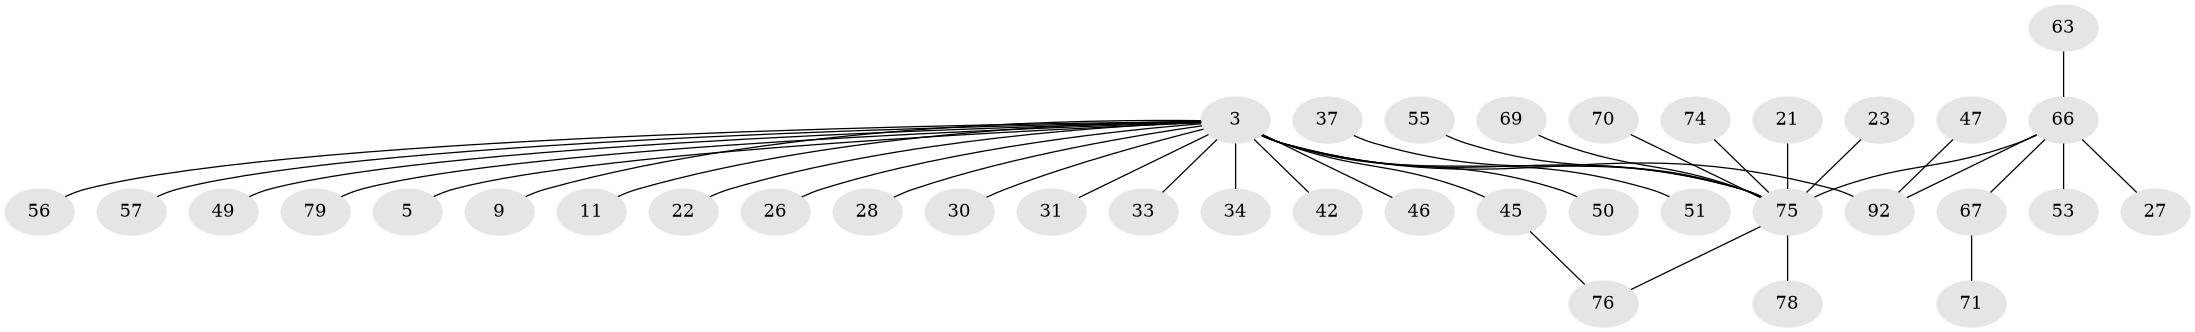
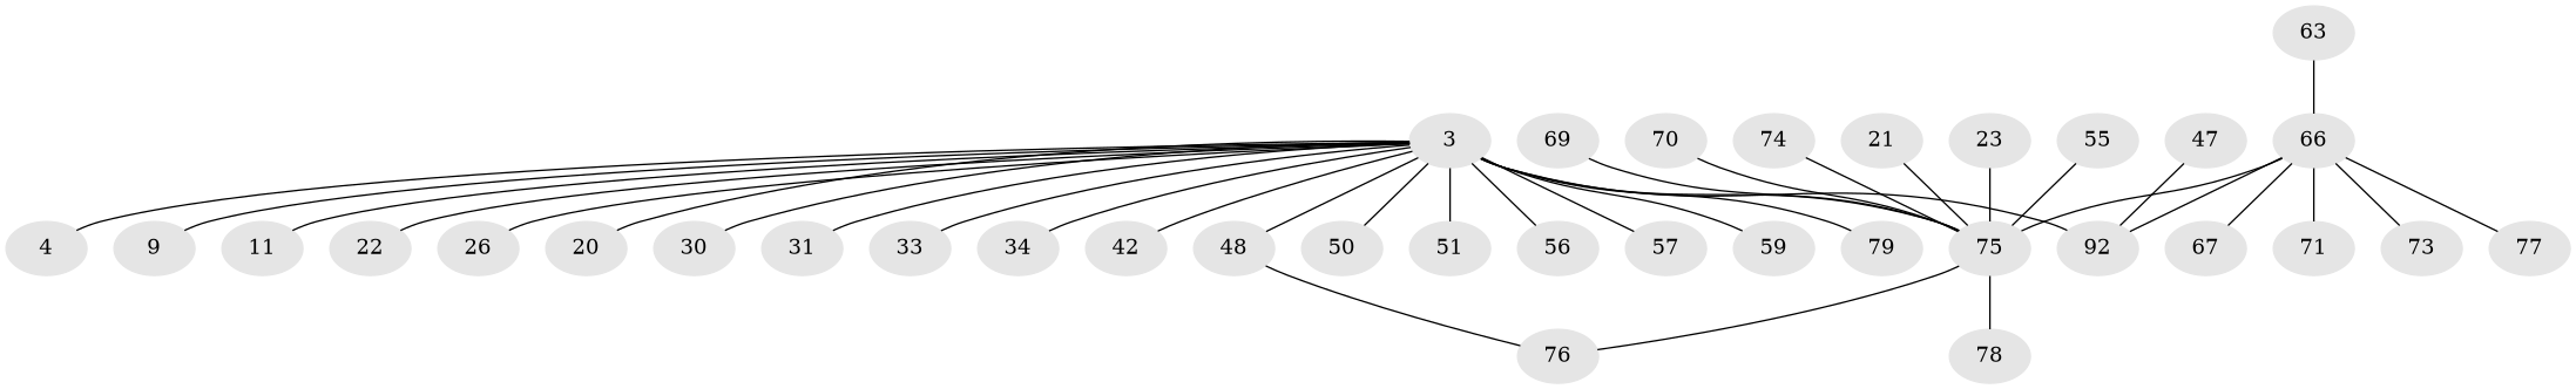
  graph {
    node [color=gray90 style=filled]
    3 [super="+1"]
-   4 [label=5]
+   4
    9
    11
    22
    26 [super="+18"]
-   28
+   28 [label=20]
    30
    31
    33
    34
    42
-   46
-   48 [super="+35" label=45]
+   48 [super="+35"]
    50
    51
    56
    57
-   59 [label=49]
+   59
    n20 [label=92 super="+58+40"]
    75 [super="+16+43+49+68+53+45"]
    79
    76 [super="+60+62"]
    78
    21
    23 [super="+13"]
-   37
    47
    55
    66 [super="+65+61+38+64+36"]
    67
    71
-   73 [label=53]
-   77 [label=27]
+   73
+   77
    63
    69
    70
    74
    3 -- 4
    3 -- 9
    3 -- 11
    3 -- 22
    3 -- 26
    3 -- 28
    3 -- 30
    3 -- 31
    3 -- 33
    3 -- 34
    3 -- 42
-   3 -- 46
    3 -- 48 [weight=2]
    3 -- 50
    3 -- 51
    3 -- 56 [weight=2]
    3 -- 57
    3 -- 59
    3 -- n20 [weight=4]
    3 -- 75 [weight=7]
    3 -- 79
    48 -- 76
    75 -- 76
    75 -- 78
    21 -- 75
    23 -- 75
-   37 -- 75
    47 -- n20
    55 -- 75
    66 -- n20 [weight=3]
    66 -- 75 [weight=2]
    66 -- 67
-   67 -- 71
+   66 -- 71
    66 -- 73
    66 -- 77
    63 -- 66
    69 -- 75
    70 -- 75
    74 -- 75
  }
